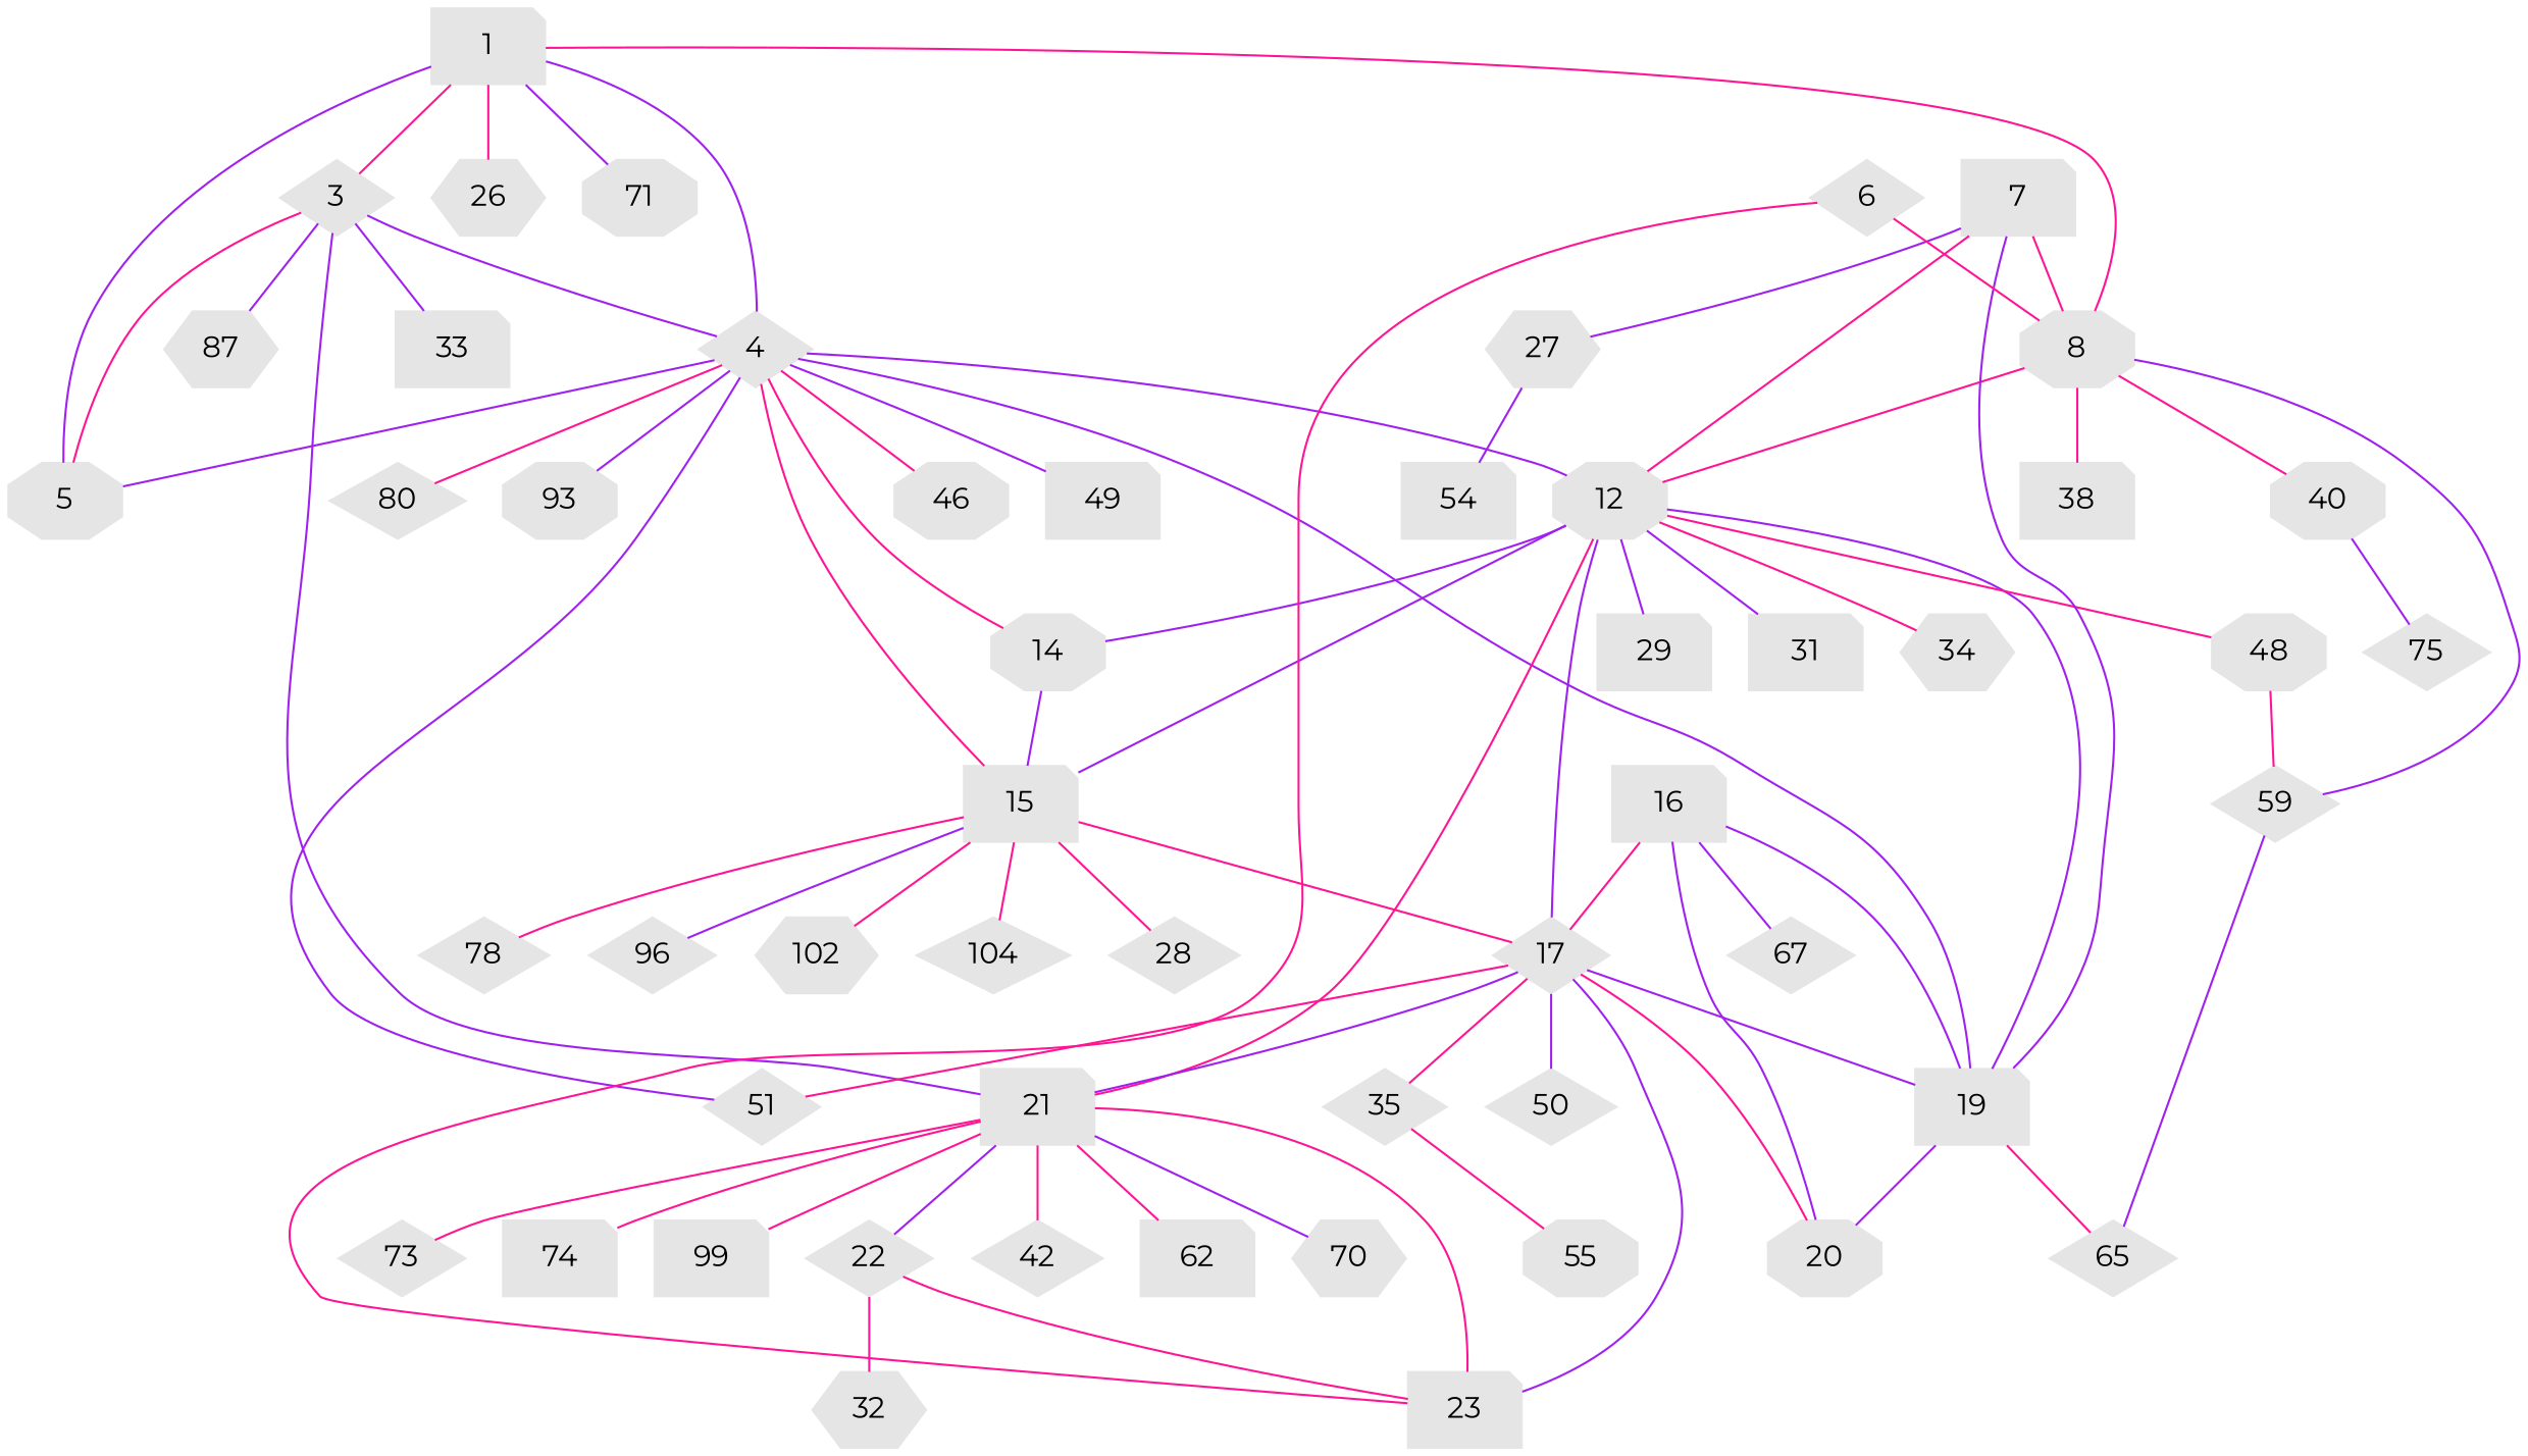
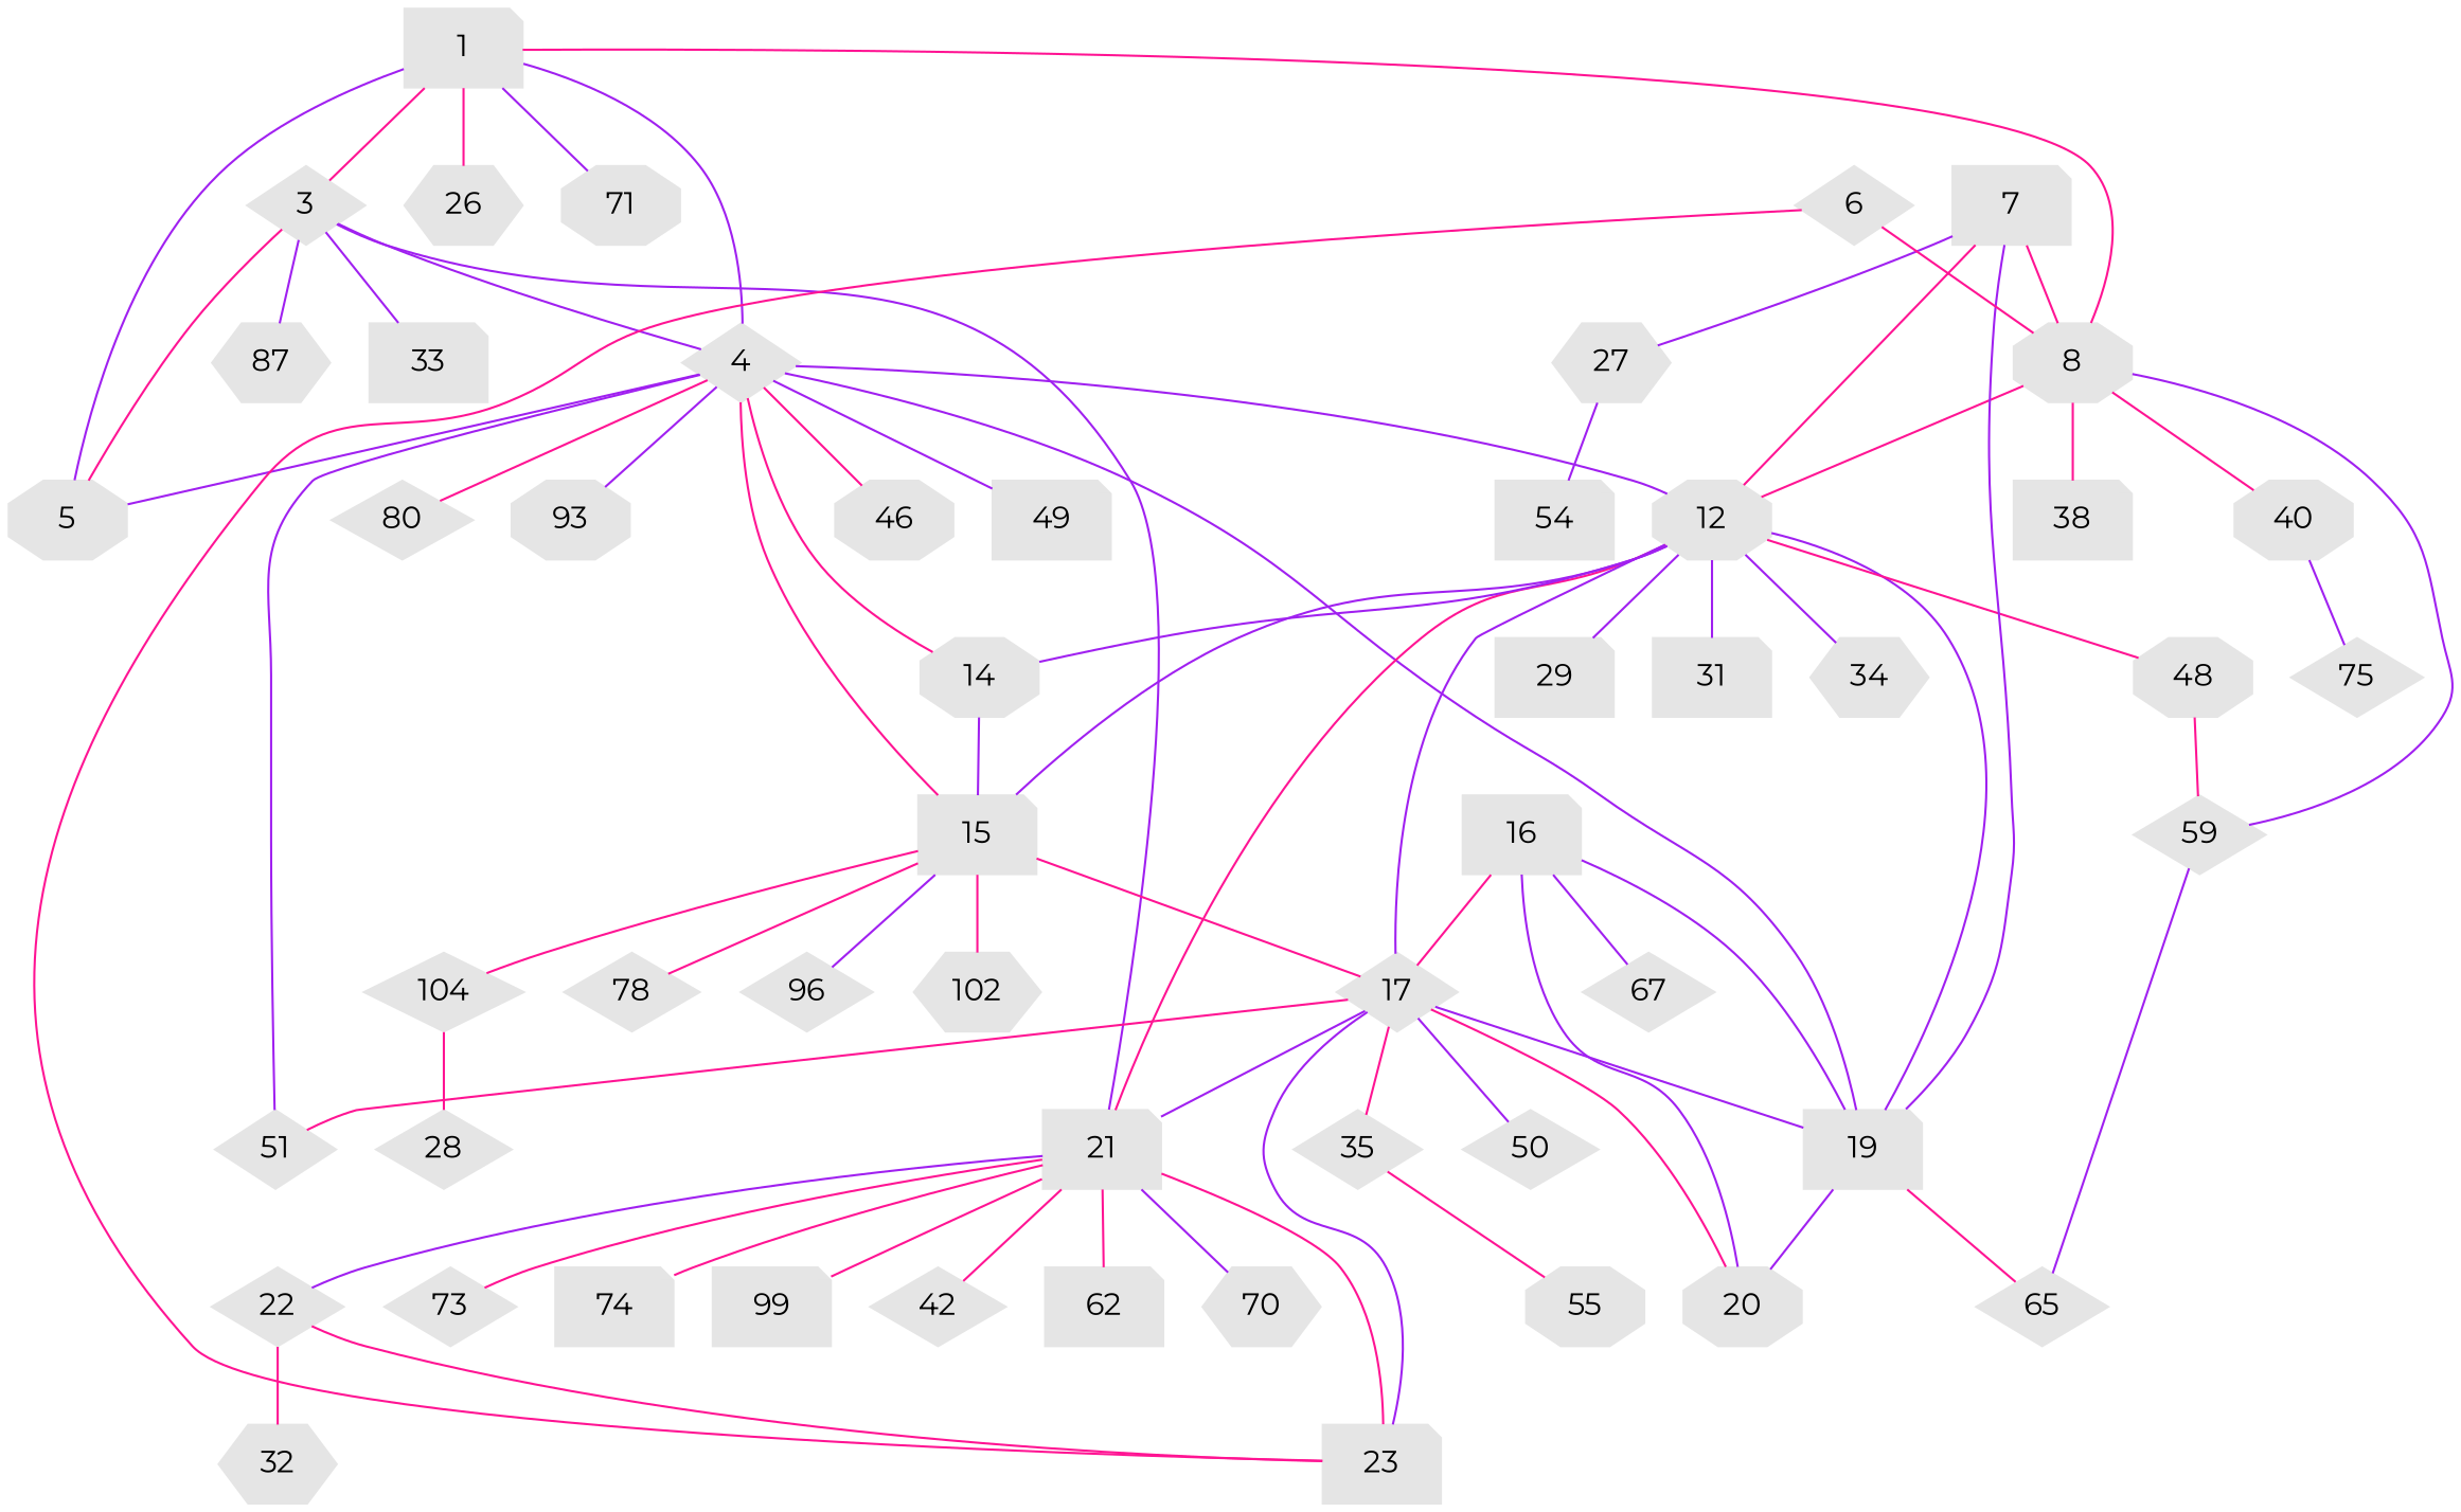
  graph {
    fontname=Montserrat
    node [color=gray90 fontname=Montserrat shape=diamond style=filled]
    edge [color=purple fontname=Montserrat]
    1 [shape=note super="+2"]
    3 [super="+30"]
    4 [super="+11+58"]
    5 [shape=octagon]
    8 [shape=octagon super="+9"]
    26 [shape=hexagon super="+100"]
    71 [shape=octagon]
    21 [shape=note super="+25+24"]
    33 [shape=note]
    87 [shape=hexagon]
    12 [shape=octagon super="+56+84+13"]
    14 [shape=octagon]
    15 [shape=note super="+53"]
    19 [shape=note super="+94+77"]
    46 [shape=octagon]
    49 [shape=note]
    51
    80
    93 [shape=octagon]
    38 [shape=note]
    40 [shape=octagon]
    59
    23 [shape=note super="+37"]
    22 [super="+52+83+86+76+81+72+44"]
    42
    n26 [label=62 shape=note]
    70 [shape=hexagon]
    73
    74 [shape=note]
    99 [shape=note]
    17 [super="+18+89+41+36+43"]
    29 [shape=note]
    31 [shape=note]
    34 [shape=hexagon]
    48 [shape=octagon]
    28
    78
    96
    102 [shape=hexagon]
    104
    20 [shape=octagon]
    65 [super="+106"]
    7 [shape=note super="+82+10"]
    27 [shape=hexagon]
    6
    54 [shape=note super="+79"]
    75
    35
    50
    16 [shape=note]
    67
    55 [shape=octagon]
    32 [shape=hexagon]
    1 -- 3 [color=deeppink weight=2]
    1 -- 4 [weight=2]
    1 -- 5 [weight=2]
    1 -- 8 [color=deeppink]
    1 -- 26 [color=deeppink]
    1 -- 71
    3 -- 4
    3 -- 5 [color=deeppink]
    3 -- 21
    3 -- 33
    3 -- 87
    4 -- 5
    4 -- 12 [weight=2]
    4 -- 14 [color=deeppink]
    4 -- 15 [color=deeppink]
    4 -- 19
    4 -- 46 [color=deeppink]
    4 -- 49
    4 -- 51
    4 -- 80 [color=deeppink]
    4 -- 93
    8 -- 12 [color=deeppink weight=2]
    8 -- 38 [color=deeppink]
    8 -- 40 [color=deeppink]
    8 -- 59
    21 -- 23 [color=deeppink weight=3]
    21 -- 22 [weight=3]
    21 -- 42 [color=deeppink]
    21 -- n26 [color=deeppink]
    21 -- 70
    21 -- 73 [color=deeppink]
    21 -- 74 [color=deeppink]
    21 -- 99 [color=deeppink]
    12 -- 21 [color=deeppink]
    12 -- 14 [weight=2]
    12 -- 15 [weight=2]
    12 -- 19
    12 -- 17 [weight=2]
    12 -- 29
    12 -- 31
-   12 -- 34 [color=deeppink]
+   12 -- 34
    12 -- 48 [color=deeppink]
    14 -- 15
    15 -- 17 [color=deeppink]
-   15 -- 28 [color=deeppink]
+   104 -- 28 [color=deeppink]
    15 -- 78 [color=deeppink]
    15 -- 96
    15 -- 102 [color=deeppink]
    15 -- 104 [color=deeppink]
    19 -- 20
    19 -- 65 [color=deeppink]
    40 -- 75
    59 -- 65
    22 -- 23 [color=deeppink]
    22 -- 32 [color=deeppink]
    17 -- 21
    17 -- 19 [weight=2]
    17 -- 51 [color=deeppink]
    17 -- 23
    17 -- 20 [color=deeppink weight=2]
    17 -- 35 [color=deeppink]
    17 -- 50
    48 -- 59 [color=deeppink]
    7 -- 8 [color=deeppink weight=4]
    7 -- 12 [color=deeppink]
    7 -- 19
    7 -- 27
    27 -- 54
    6 -- 8 [color=deeppink weight=2]
    6 -- 23 [color=deeppink]
    35 -- 55 [color=deeppink]
    16 -- 19
    16 -- 17 [color=deeppink weight=2]
    16 -- 20
    16 -- 67
  }
